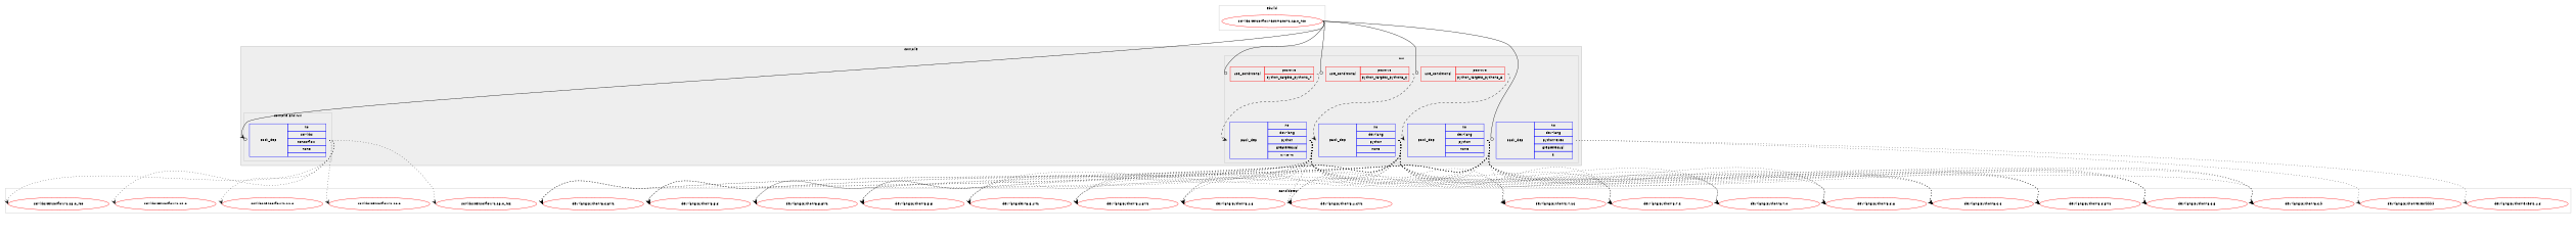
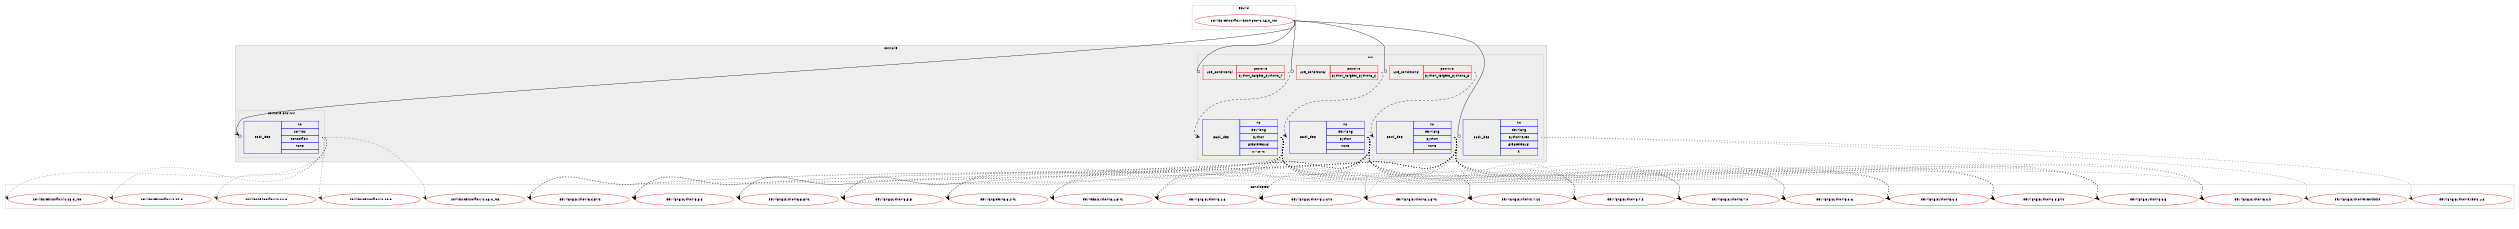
  digraph {
    compound=true
    concentrate=true
    fontname=Helvetica
    fontsize=10
    newrank=true
    rankdir=TB
    ranksep=1.5
    node [color=red fontname=Helvetica fontsize=10]
    edge [arrowhead=vee headport=w style=dotted tailport=e weight=100]
    n1 [label="sci-libs/tensorflow-estimator-1.13.0_rc0" width=4]
    n2 [color=blue label=<<TABLE BORDER="0" CELLBORDER="1" CELLSPACING="0" CELLPADDING="4" WIDTH="220"><TR><TD ROWSPAN="6" CELLPADDING="30">pack_dep</TD></TR><TR><TD WIDTH="110">no</TD></TR><TR><TD>sci-libs</TD></TR><TR><TD>tensorflow</TD></TR><TR><TD>none</TD></TR><TR><TD></TD></TR></TABLE>> shape=none]
    n3 [color=blue label=<<TABLE BORDER="0" CELLBORDER="1" CELLSPACING="0" CELLPADDING="4" WIDTH="220"><TR><TD ROWSPAN="6" CELLPADDING="30">pack_dep</TD></TR><TR><TD WIDTH="110">no</TD></TR><TR><TD>dev-lang</TD></TR><TR><TD>python</TD></TR><TR><TD>greaterequal</TD></TR><TR><TD>2.7.5-r2</TD></TR></TABLE>> shape=none]
    n4 [label=<<TABLE BORDER="0" CELLBORDER="1" CELLSPACING="0" CELLPADDING="4"><TR><TD ROWSPAN="3" CELLPADDING="10">use_conditional</TD></TR><TR><TD>positive</TD></TR><TR><TD>python_targets_python2_7</TD></TR></TABLE>> shape=none]
    n5 [color=blue label=<<TABLE BORDER="0" CELLBORDER="1" CELLSPACING="0" CELLPADDING="4" WIDTH="220"><TR><TD ROWSPAN="6" CELLPADDING="30">pack_dep</TD></TR><TR><TD WIDTH="110">no</TD></TR><TR><TD>dev-lang</TD></TR><TR><TD>python</TD></TR><TR><TD>none</TD></TR><TR><TD></TD></TR></TABLE>> shape=none]
    n6 [label=<<TABLE BORDER="0" CELLBORDER="1" CELLSPACING="0" CELLPADDING="4"><TR><TD ROWSPAN="3" CELLPADDING="10">use_conditional</TD></TR><TR><TD>positive</TD></TR><TR><TD>python_targets_python3_5</TD></TR></TABLE>> shape=none]
    n7 [color=blue label=<<TABLE BORDER="0" CELLBORDER="1" CELLSPACING="0" CELLPADDING="4" WIDTH="220"><TR><TD ROWSPAN="6" CELLPADDING="30">pack_dep</TD></TR><TR><TD WIDTH="110">no</TD></TR><TR><TD>dev-lang</TD></TR><TR><TD>python</TD></TR><TR><TD>none</TD></TR><TR><TD></TD></TR></TABLE>> shape=none]
    n8 [label=<<TABLE BORDER="0" CELLBORDER="1" CELLSPACING="0" CELLPADDING="4"><TR><TD ROWSPAN="3" CELLPADDING="10">use_conditional</TD></TR><TR><TD>positive</TD></TR><TR><TD>python_targets_python3_6</TD></TR></TABLE>> shape=none]
    n9 [color=blue label=<<TABLE BORDER="0" CELLBORDER="1" CELLSPACING="0" CELLPADDING="4" WIDTH="220"><TR><TD ROWSPAN="6" CELLPADDING="30">pack_dep</TD></TR><TR><TD WIDTH="110">no</TD></TR><TR><TD>dev-lang</TD></TR><TR><TD>python-exec</TD></TR><TR><TD>greaterequal</TD></TR><TR><TD>2</TD></TR></TABLE>> shape=none]
    n10 [label="sci-libs/tensorflow-1.10.0" width=4]
    n11 [label="sci-libs/tensorflow-1.11.0" width=4]
    n12 [label="sci-libs/tensorflow-1.12.0" width=4]
    n13 [label="sci-libs/tensorflow-1.13.0_rc0" width=4]
    n14 [label="sci-libs/tensorflow-1.13.0_rc2" width=4]
    n15 [label="dev-lang/python-2.7.16" width=4]
+   n16 [label="dev-lang/python-3.4.5-r1" width=4]
    n17 [label="dev-lang/python-3.4.6-r1" width=4]
    n18 [label="dev-lang/python-3.4.8" width=4]
-   n19 [label="dev-lang/python-3.4.8-r1" width=4]
+   n19 [label="dev-dep/python-3.4.8-r1" width=4]
    n20 [label="dev-lang/dev-3.5.4-r1" width=4]
    n21 [label="dev-lang/python-3.5.5" width=4]
    n22 [label="dev-lang/python-3.5.5-r1" width=4]
    n23 [label="dev-lang/python-3.5.6" width=4]
    n24 [label="dev-lang/python-3.6.3-r1" width=4]
    n25 [label="dev-lang/python-3.6.9" width=4]
    n26 [label="dev-lang/python-3.6.5" width=4]
    n27 [label="dev-lang/python-3.6.5-r1" width=4]
    n28 [label="dev-lang/python-3.6.6" width=4]
    n29 [label="dev-lang/python-3.6.8" width=4]
    n30 [label="dev-lang/python-3.7.0" width=4]
    n31 [label="dev-lang/python-3.7.2" width=4]
    n32 [label="dev-lang/python-exec-2.4.6" width=4]
    n33 [label="dev-lang/python-exec-9999" width=4]
    subgraph cluster_1 {
      color=gray
      label=<<i>ebuild</i>>
      rank=same
      n1
    }
    subgraph cluster_2 {
      color=gray
      label=<<i>dependencies</i>>
      subgraph cluster_3 {
        color=gray
        fillcolor="#eeeeee"
        label=<<i>compile</i>>
        style=filled
      }
      subgraph cluster_4 {
        color=gray
        fillcolor="#eeeeee"
        label=<<i>compile and run</i>>
        style=filled
        subgraph sub_5 {
          color=gray
          fillcolor="#eeeeee"
          label=<<i>compile and run</i>>
          style=filled
          n2
        }
      }
      subgraph cluster_6 {
        color=gray
        fillcolor="#eeeeee"
        label=<<i>run</i>>
        style=filled
        subgraph sub_7 {
          color=gray
          fillcolor="#eeeeee"
          label=<<i>run</i>>
          style=filled
          n4
          subgraph sub_8 {
            color=gray
            fillcolor="#eeeeee"
            label=<<i>run</i>>
            style=filled
            n3
          }
        }
        subgraph sub_9 {
          color=gray
          fillcolor="#eeeeee"
          label=<<i>run</i>>
          style=filled
          n6
          subgraph sub_10 {
            color=gray
            fillcolor="#eeeeee"
            label=<<i>run</i>>
            style=filled
            n5
          }
        }
        subgraph sub_11 {
          color=gray
          fillcolor="#eeeeee"
          label=<<i>run</i>>
          style=filled
          n8
          subgraph sub_12 {
            color=gray
            fillcolor="#eeeeee"
            label=<<i>run</i>>
            style=filled
            n7
          }
        }
        subgraph sub_13 {
          color=gray
          fillcolor="#eeeeee"
          label=<<i>run</i>>
          style=filled
          n9
        }
      }
    }
    subgraph cluster_14 {
      color=gray
      label=<<i>candidates</i>>
      rank=same
      subgraph sub_15 {
        color=black
        label=<<i>candidates</i>>
        nodesep=1
        rank=same
        n10
        n11
        n12
        n13
        n14
      }
      subgraph sub_16 {
        color=black
        label=<<i>candidates</i>>
        nodesep=1
        rank=same
        n15
+       n16
        n17
        n18
        n19
        n20
        n21
        n22
        n23
        n24
        n25
        n26
        n27
        n28
        n29
        n30
        n31
      }
      subgraph sub_17 {
        color=black
        label=<<i>candidates</i>>
        nodesep=1
        rank=same
        n15
+       n16
        n17
        n18
        n19
        n20
        n21
        n22
        n23
        n24
        n25
        n26
        n27
        n28
        n29
        n30
        n31
      }
      subgraph sub_18 {
        color=black
        label=<<i>candidates</i>>
        nodesep=1
        rank=same
        n15
+       n16
        n17
        n18
        n19
        n20
        n21
        n22
        n23
        n24
        n25
        n26
        n27
        n28
        n29
        n30
        n31
      }
      subgraph sub_19 {
        color=black
        label=<<i>candidates</i>>
        nodesep=1
        rank=same
        n32
        n33
      }
    }
    n1 -> n2 [arrowhead=odotvee style=solid weight=20]
    n1 -> n4 [arrowhead=odot style=solid weight=20]
    n1 -> n6 [arrowhead=odot style=solid weight=20]
    n1 -> n8 [arrowhead=odot style=solid weight=20]
    n1 -> n9 [arrowhead=odot style=solid weight=20]
    n2 -> n10
    n2 -> n11
    n2 -> n12
    n2 -> n13
    n2 -> n14
    n3 -> n15
+   n3 -> n16
    n3 -> n17
    n3 -> n18
    n3 -> n19
    n3 -> n20
    n3 -> n21
    n3 -> n22
    n3 -> n23
    n3 -> n24
    n3 -> n25
    n3 -> n26
    n3 -> n27
    n3 -> n28
    n3 -> n29
    n3 -> n30
    n3 -> n31
    n4 -> n3 [style=dashed weight=20]
    n5 -> n15
+   n5 -> n16
    n5 -> n17
    n5 -> n18
    n5 -> n19
    n5 -> n20
    n5 -> n21
    n5 -> n22
    n5 -> n23
    n5 -> n24
    n5 -> n25
    n5 -> n26
    n5 -> n27
    n5 -> n28
    n5 -> n29
    n5 -> n30
    n5 -> n31
    n6 -> n5 [style=dashed weight=20]
    n7 -> n15
+   n7 -> n16
    n7 -> n17
    n7 -> n18
    n7 -> n19
    n7 -> n20
    n7 -> n21
    n7 -> n22
    n7 -> n23
    n7 -> n24
    n7 -> n25
    n7 -> n26
    n7 -> n27
    n7 -> n28
    n7 -> n29
    n7 -> n30
    n7 -> n31
    n8 -> n7 [style=dashed weight=20]
    n9 -> n32
    n9 -> n33
  }
